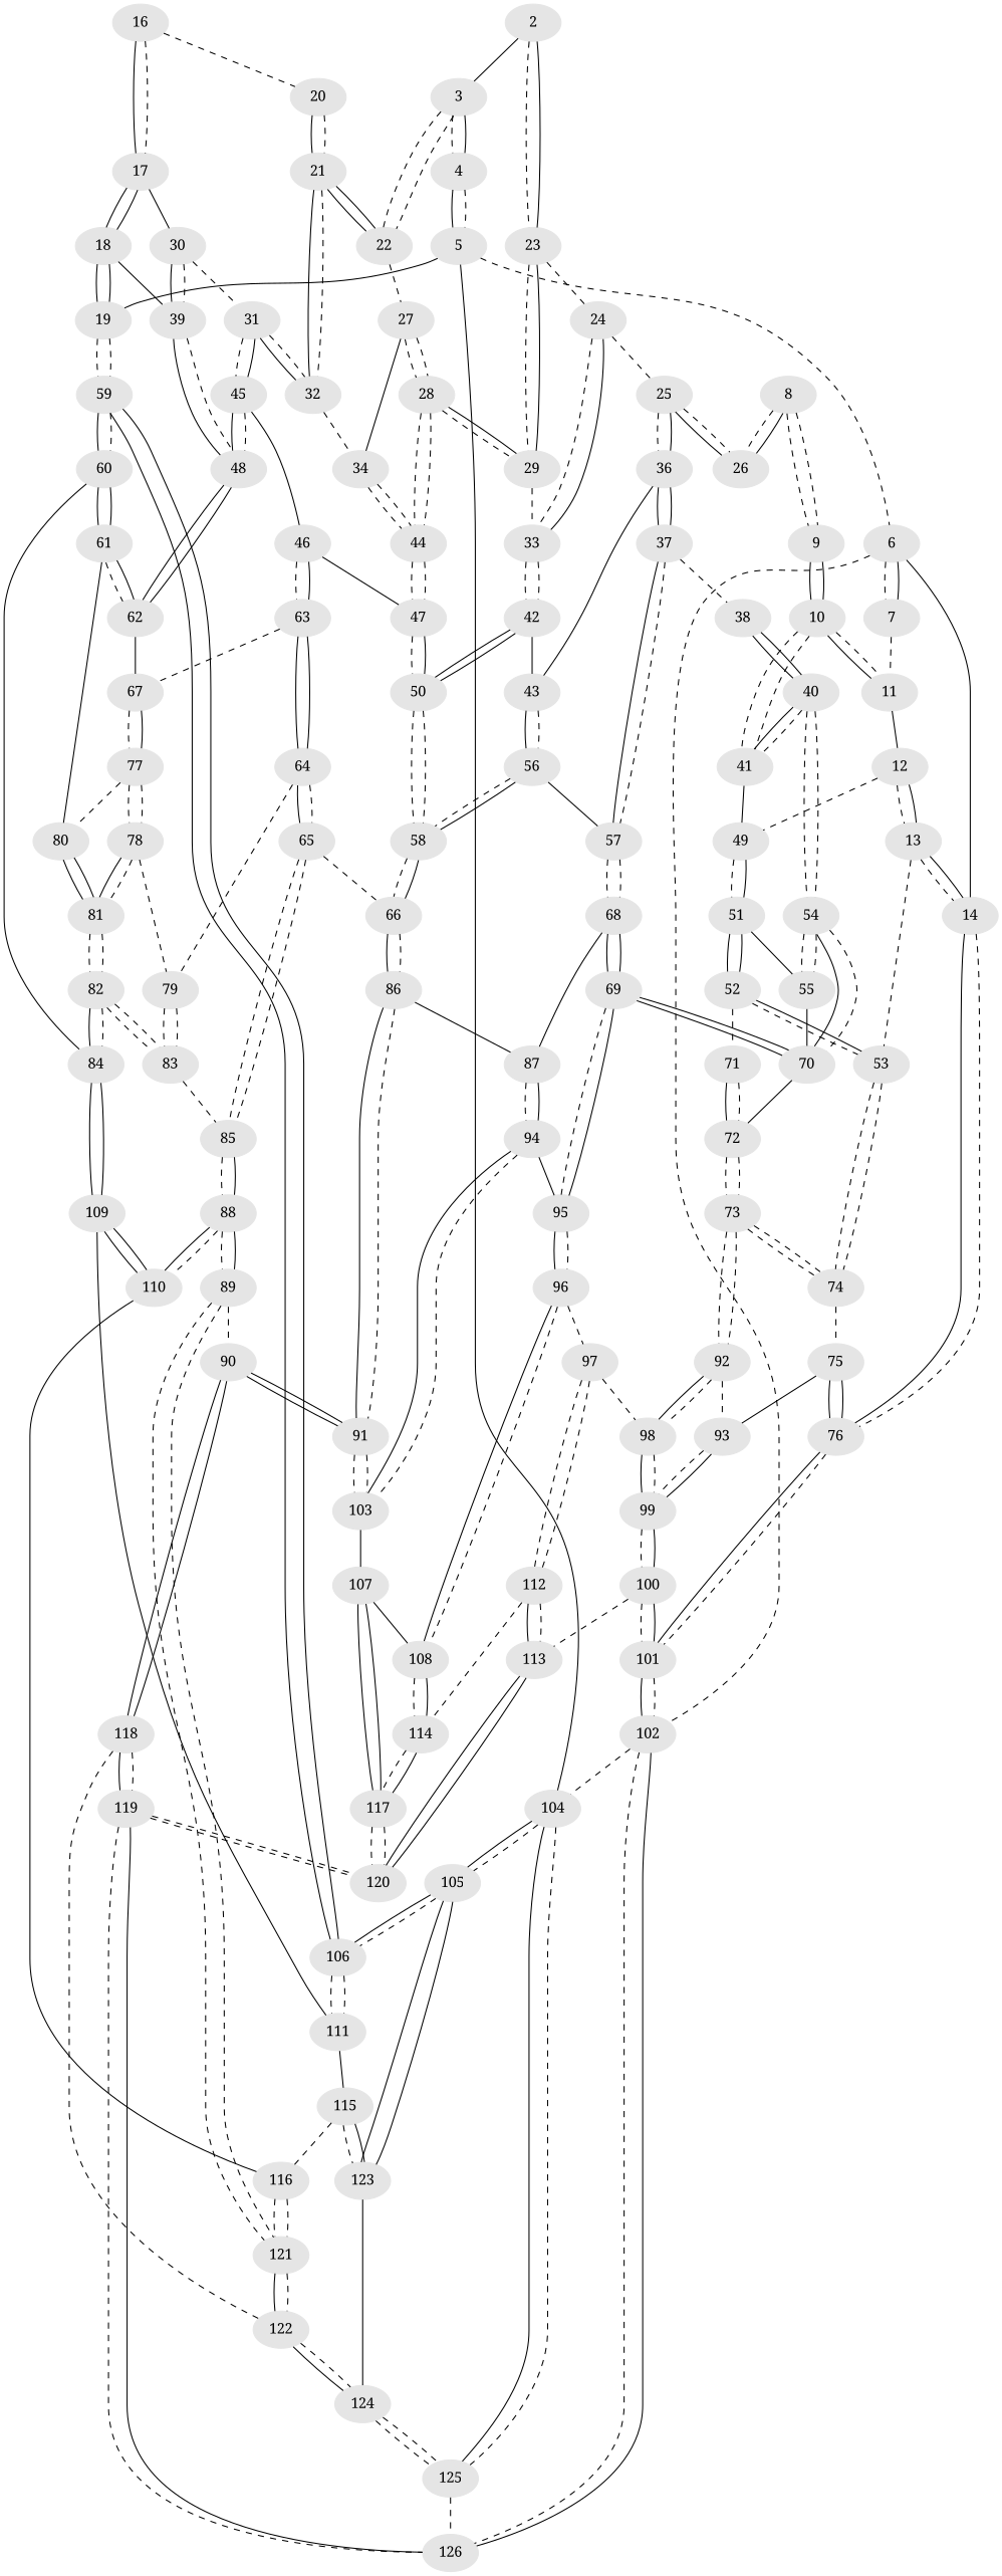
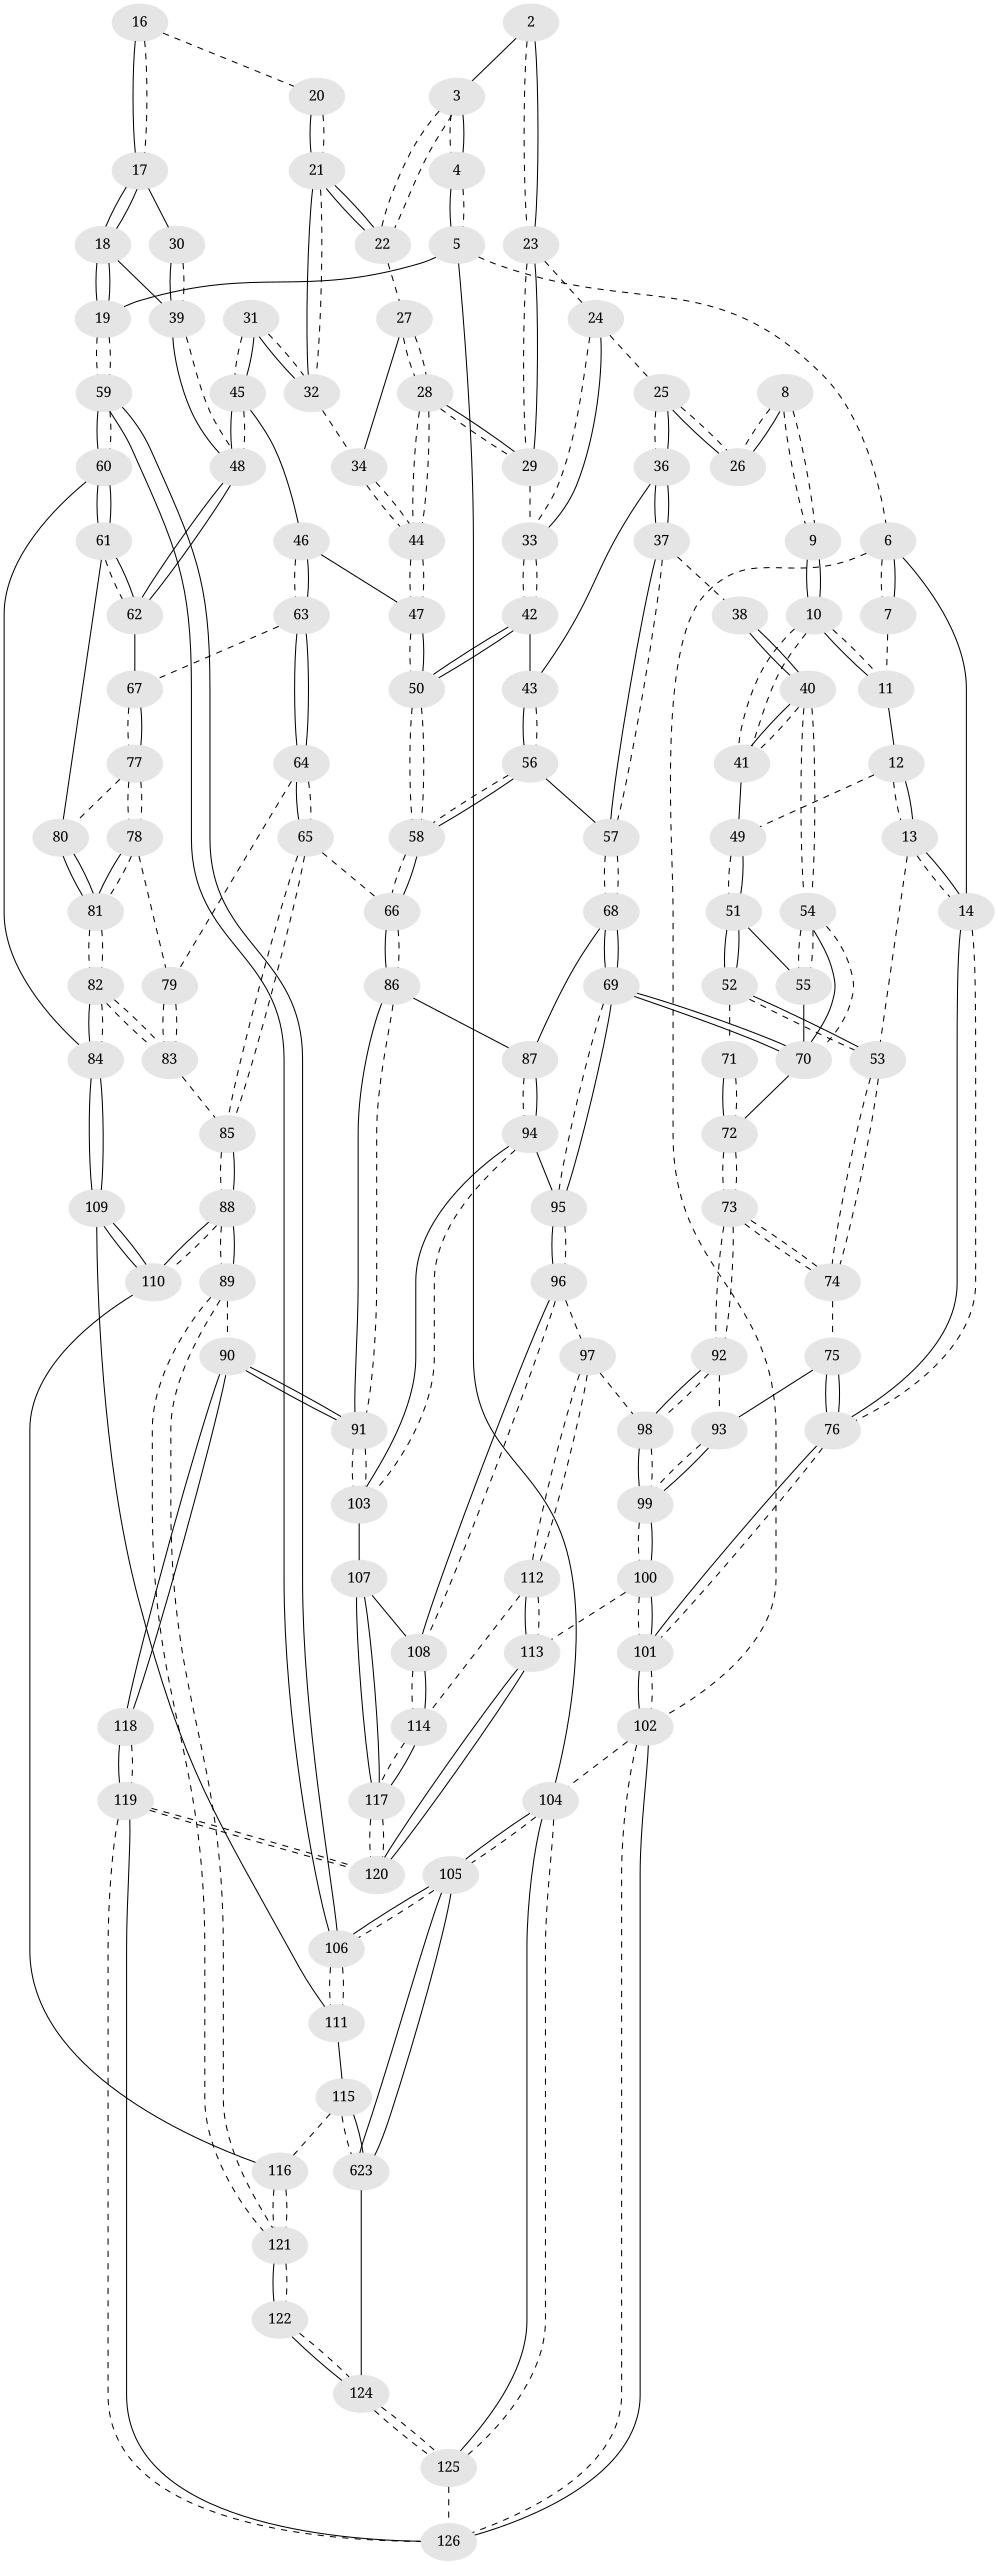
  graph {
    fontname="Noto Serif"
    node [color=gray90 fontname="Noto Serif" style=filled]
    edge [fontname="Noto Serif" style=dashed]
    2
    3
    23
    8
    9
    26
    4
    22
    24
    29
    5
    27
    6
    19
    104
    7
    14
    102
    59
    105
    125
    11
    76
    126
    12
    10
    41
    49
    13
    53
    51
    74
    101
    16
    20
    17
    21
    18
    30
    39
    31
    48
    60
    106
    32
    34
    28
    25
    33
    36
    42
    37
    43
    44
    47
    45
    46
    50
    38
    40
    57
    56
    68
    54
    62
    55
    70
    58
    63
    67
    64
    52
    66
    71
    72
    75
    69
    87
    86
    61
    84
    111
    80
    109
    81
    77
    65
    79
    85
    83
    88
    91
    78
    95
    94
    96
    73
    92
    93
    98
    99
    82
    110
    89
    103
    90
    121
    116
    118
    122
    119
    107
    100
    97
    108
    112
    114
    113
    120
    117
-   123
+   123 [label=623]
    124
    115
    2 -- 3 [style=solid]
    2 -- 23
    2 -- 23 [style=solid]
    3 -- 4
    3 -- 4 [style=solid]
    3 -- 22
    3 -- 22
    23 -- 24
    23 -- 29
    23 -- 29 [style=solid]
    8 -- 9
    8 -- 9
    8 -- 26
    8 -- 26 [style=solid]
    9 -- 10 [style=solid]
    9 -- 10 [style=solid]
    4 -- 5 [style=solid]
    4 -- 5
    22 -- 27
    24 -- 25
    24 -- 33
    24 -- 33 [style=solid]
    29 -- 33
    5 -- 6
    5 -- 19 [style=solid]
    5 -- 104 [style=solid]
    27 -- 34 [style=solid]
    27 -- 28
    27 -- 28
    6 -- 7
    6 -- 7 [style=solid]
    6 -- 14 [style=solid]
    6 -- 102
    19 -- 59
    19 -- 59
    104 -- 105 [style=solid]
    104 -- 105
    104 -- 125 [style=solid]
    104 -- 125
    7 -- 11
    14 -- 76 [style=solid]
    14 -- 76
    102 -- 104
    102 -- 126
    102 -- 126 [style=solid]
    59 -- 60 [style=solid]
    59 -- 60
    59 -- 106 [style=solid]
    59 -- 106 [style=solid]
    105 -- 106 [style=solid]
    105 -- 106
    105 -- 123 [style=solid]
    105 -- 123 [style=solid]
    125 -- 126
    11 -- 12 [style=solid]
    76 -- 101 [style=solid]
    76 -- 101
    12 -- 49
    12 -- 13
    12 -- 13 [style=solid]
    10 -- 11 [style=solid]
    10 -- 11
    10 -- 41
    10 -- 41
    41 -- 49 [style=solid]
    49 -- 51
    49 -- 51 [style=solid]
    13 -- 14
    13 -- 14 [style=solid]
    13 -- 53
    53 -- 74
    53 -- 74
    51 -- 55 [style=solid]
    51 -- 52 [style=solid]
    51 -- 52 [style=solid]
    74 -- 75
    101 -- 102 [style=solid]
    101 -- 102
    16 -- 20
    16 -- 17 [style=solid]
    16 -- 17
    20 -- 21 [style=solid]
    20 -- 21
    17 -- 18 [style=solid]
    17 -- 18 [style=solid]
    17 -- 30 [style=solid]
    21 -- 22 [style=solid]
    21 -- 22 [style=solid]
    21 -- 32 [style=solid]
    21 -- 32
    18 -- 19 [style=solid]
    18 -- 19 [style=solid]
    18 -- 39 [style=solid]
    30 -- 39 [style=solid]
    30 -- 39
-   30 -- 31
    39 -- 48 [style=solid]
    39 -- 48
    31 -- 32 [style=solid]
    31 -- 32
    31 -- 45
    31 -- 45 [style=solid]
    48 -- 62 [style=solid]
    48 -- 62 [style=solid]
    60 -- 61 [style=solid]
    60 -- 61 [style=solid]
    60 -- 84 [style=solid]
    106 -- 111
    106 -- 111
    32 -- 34
    34 -- 44
    34 -- 44
    28 -- 29
    28 -- 29 [style=solid]
    28 -- 44
    28 -- 44
    25 -- 26 [style=solid]
    25 -- 26
    25 -- 36
    25 -- 36 [style=solid]
    33 -- 42
    33 -- 42
    36 -- 37 [style=solid]
    36 -- 37 [style=solid]
    36 -- 43 [style=solid]
    42 -- 43 [style=solid]
    42 -- 50 [style=solid]
    42 -- 50 [style=solid]
    37 -- 38
    37 -- 57 [style=solid]
    37 -- 57
    43 -- 56 [style=solid]
    43 -- 56
    44 -- 47
    44 -- 47
    47 -- 50
    47 -- 50 [style=solid]
    45 -- 48 [style=solid]
    45 -- 48
    45 -- 46 [style=solid]
    46 -- 47 [style=solid]
    46 -- 63
    46 -- 63 [style=solid]
    50 -- 58
    50 -- 58
    38 -- 40 [style=solid]
    38 -- 40 [style=solid]
    40 -- 41 [style=solid]
    40 -- 41
    40 -- 54
    40 -- 54
    57 -- 68
    57 -- 68
    56 -- 57 [style=solid]
    56 -- 58
    56 -- 58 [style=solid]
    68 -- 69 [style=solid]
    68 -- 69 [style=solid]
    68 -- 87 [style=solid]
    54 -- 55
    54 -- 55
    54 -- 70 [style=solid]
    54 -- 70
    62 -- 67 [style=solid]
    55 -- 70 [style=solid]
    70 -- 72 [style=solid]
    58 -- 66
    58 -- 66 [style=solid]
    63 -- 67
    63 -- 64 [style=solid]
    63 -- 64 [style=solid]
    67 -- 77
    67 -- 77 [style=solid]
    64 -- 65 [style=solid]
    64 -- 65
    64 -- 79
    52 -- 53
    52 -- 53 [style=solid]
    52 -- 71
    66 -- 86 [style=solid]
    66 -- 86
    71 -- 72 [style=solid]
    71 -- 72
    72 -- 73
    72 -- 73
    75 -- 76 [style=solid]
    75 -- 76 [style=solid]
    75 -- 93 [style=solid]
    69 -- 70 [style=solid]
    69 -- 70 [style=solid]
    69 -- 95
    69 -- 95 [style=solid]
    87 -- 94
    87 -- 94 [style=solid]
    86 -- 87 [style=solid]
    86 -- 91 [style=solid]
    86 -- 91
    61 -- 62
    61 -- 62 [style=solid]
    61 -- 80 [style=solid]
    84 -- 109 [style=solid]
    84 -- 109 [style=solid]
    111 -- 115 [style=solid]
    80 -- 81 [style=solid]
    80 -- 81 [style=solid]
    109 -- 111 [style=solid]
    109 -- 110 [style=solid]
    109 -- 110 [style=solid]
    81 -- 82
    81 -- 82
    77 -- 80
    77 -- 78
    77 -- 78
    65 -- 66
    65 -- 85
    65 -- 85
    79 -- 83
    79 -- 83
    85 -- 88
    85 -- 88 [style=solid]
    83 -- 85
    88 -- 110 [style=solid]
    88 -- 110
    88 -- 89
    88 -- 89 [style=solid]
    91 -- 103
    91 -- 103
    78 -- 81 [style=solid]
    78 -- 81
    78 -- 79
    95 -- 96 [style=solid]
    95 -- 96
    94 -- 95 [style=solid]
    94 -- 103 [style=solid]
    94 -- 103
    96 -- 97
    96 -- 108 [style=solid]
    96 -- 108
    73 -- 74
    73 -- 74
    73 -- 92
    73 -- 92
    92 -- 93
    92 -- 98 [style=solid]
    92 -- 98
    93 -- 99
    93 -- 99 [style=solid]
    98 -- 99 [style=solid]
    98 -- 99
    99 -- 100
    99 -- 100 [style=solid]
    82 -- 84 [style=solid]
    82 -- 84
    82 -- 83
    82 -- 83
    110 -- 116 [style=solid]
    89 -- 90
    89 -- 121
    89 -- 121
    103 -- 107 [style=solid]
    90 -- 91 [style=solid]
    90 -- 91 [style=solid]
    90 -- 118 [style=solid]
    90 -- 118 [style=solid]
    121 -- 122 [style=solid]
    121 -- 122
    116 -- 121
    116 -- 121
-   118 -- 122
    118 -- 119 [style=solid]
    118 -- 119
    122 -- 124 [style=solid]
    122 -- 124
    119 -- 126
    119 -- 126 [style=solid]
    119 -- 120
    119 -- 120
    107 -- 108 [style=solid]
    107 -- 117 [style=solid]
    107 -- 117 [style=solid]
    100 -- 101
    100 -- 101 [style=solid]
    100 -- 113
    97 -- 98
    97 -- 112
    97 -- 112
    108 -- 114
    108 -- 114 [style=solid]
    112 -- 114
    112 -- 113 [style=solid]
    112 -- 113
    114 -- 117
    114 -- 117 [style=solid]
    113 -- 120 [style=solid]
    113 -- 120 [style=solid]
    117 -- 120
    117 -- 120
    123 -- 124 [style=solid]
    124 -- 125
    124 -- 125
    115 -- 116
    115 -- 123
    115 -- 123 [style=solid]
  }
